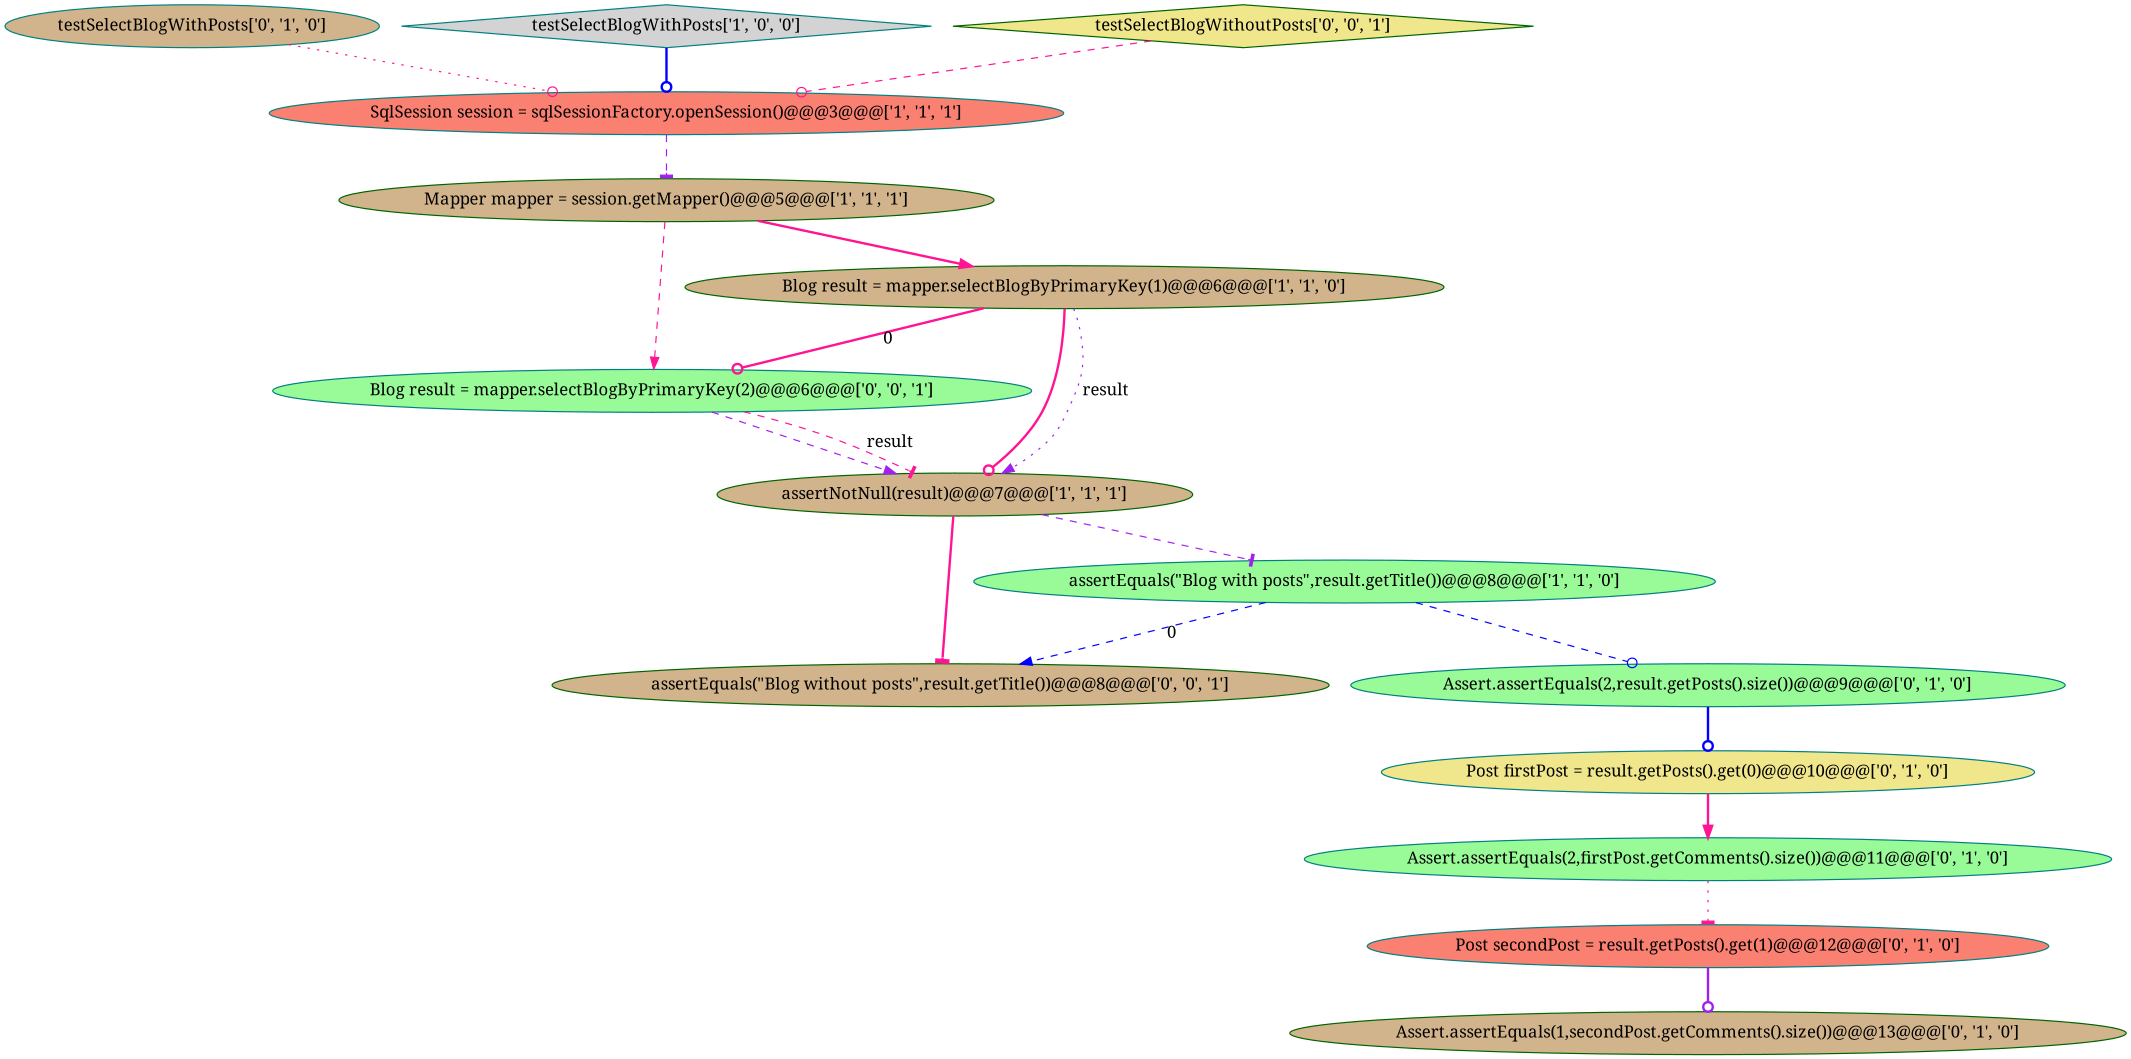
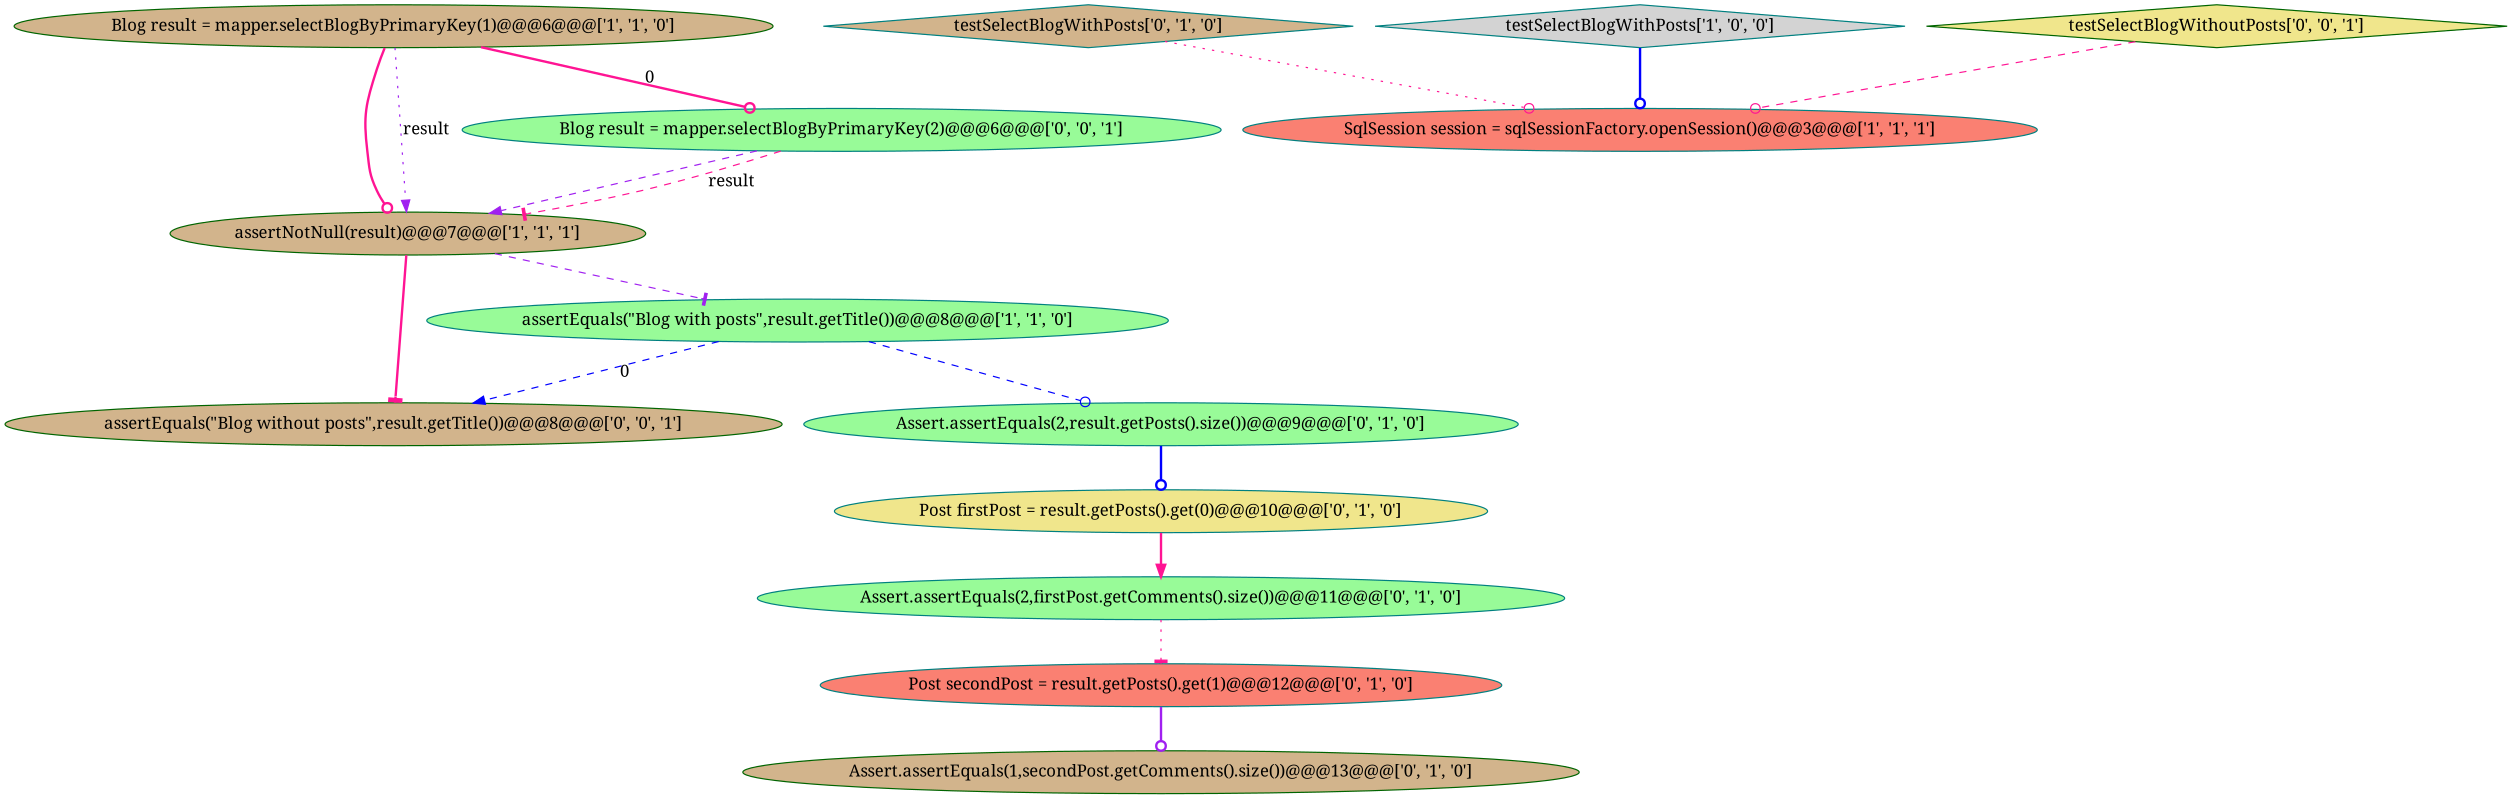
  digraph {
    fontname="Noto Serif"
    node [color=teal fillcolor=tan fontname="Noto Serif" shape=ellipse style=filled]
    edge [arrowhead=odot color=deeppink fontname="Noto Serif" style=bold]
    n1 [color=darkgreen label="assertNotNull(result)@@@7@@@['1', '1', '1']"]
    n2 [color=darkgreen label="assertEquals(\"Blog without posts\",result.getTitle())@@@8@@@['0', '0', '1']"]
    n3 [fillcolor=palegreen label="assertEquals(\"Blog with posts\",result.getTitle())@@@8@@@['1', '1', '0']"]
    n4 [fillcolor=palegreen label="Assert.assertEquals(2,result.getPosts().size())@@@9@@@['0', '1', '0']"]
    n5 [fillcolor=palegreen label="Blog result = mapper.selectBlogByPrimaryKey(2)@@@6@@@['0', '0', '1']"]
    n6 [fillcolor=khaki label="Post firstPost = result.getPosts().get(0)@@@10@@@['0', '1', '0']"]
    n7 [fillcolor=palegreen label="Assert.assertEquals(2,firstPost.getComments().size())@@@11@@@['0', '1', '0']"]
    n8 [fillcolor=salmon label="Post secondPost = result.getPosts().get(1)@@@12@@@['0', '1', '0']"]
    n9 [color=darkgreen label="Assert.assertEquals(1,secondPost.getComments().size())@@@13@@@['0', '1', '0']"]
    n10 [color=darkgreen label="Blog result = mapper.selectBlogByPrimaryKey(1)@@@6@@@['1', '1', '0']"]
-   n11 [label="testSelectBlogWithPosts['0', '1', '0']"]
+   n11 [label="testSelectBlogWithPosts['0', '1', '0']" shape=diamond]
    n12 [fillcolor=salmon label="SqlSession session = sqlSessionFactory.openSession()@@@3@@@['1', '1', '1']"]
-   n13 [color=darkgreen label="Mapper mapper = session.getMapper()@@@5@@@['1', '1', '1']"]
    n14 [fillcolor=lightgrey label="testSelectBlogWithPosts['1', '0', '0']" shape=diamond]
    n15 [color=darkgreen fillcolor=khaki label="testSelectBlogWithoutPosts['0', '0', '1']" shape=diamond]
    n1 -> n2 [arrowhead=tee]
    n1 -> n3 [arrowhead=tee color=purple style=dashed]
    n3 -> n2 [arrowhead=normal color=blue label=0 style=dashed]
    n3 -> n4 [color=blue style=dashed]
    n4 -> n6 [color=blue]
    n5 -> n1 [arrowhead=normal color=purple style=dashed]
    n5 -> n1 [arrowhead=tee label=result style=dashed]
    n6 -> n7 [arrowhead=normal]
    n7 -> n8 [arrowhead=tee style=dotted]
    n8 -> n9 [color=purple]
    n10 -> n1
    n10 -> n1 [arrowhead=normal color=purple label=result style=dotted]
    n10 -> n5 [label=0]
    n11 -> n12 [style=dotted]
-   n12 -> n13 [arrowhead=tee color=purple style=dashed]
-   n13 -> n5 [arrowhead=normal style=dashed]
-   n13 -> n10 [arrowhead=normal]
    n14 -> n12 [color=blue]
    n15 -> n12 [style=dashed]
  }
